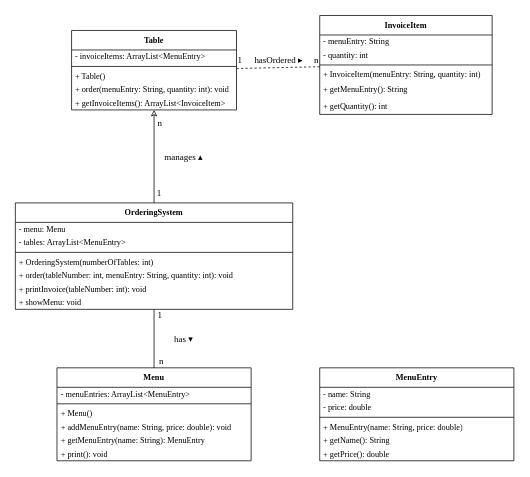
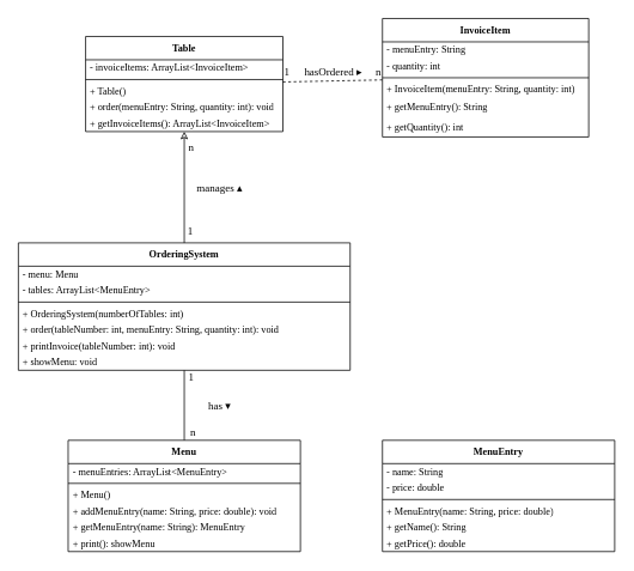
  <mxCell id="0" />
  <mxCell id="1" parent="0" />
  <mxCell id="2" value="Table" style="swimlane;fontStyle=1;align=center;verticalAlign=top;childLayout=stackLayout;horizontal=1;startSize=26;horizontalStack=0;resizeParent=1;resizeParentMax=0;resizeLast=0;collapsible=1;marginBottom=0;fontFamily=Alegreya Sans;fontSize=11;fontSource=https%3A%2F%2Ffonts.googleapis.com%2Fcss%3Ffamily%3DAlegreya%2BSans;" parent="1" vertex="1"><mxGeometry x="95" y="40" width="220" height="106" as="geometry"><mxRectangle x="850" y="510" width="80" height="30" as="alternateBounds" /></mxGeometry></mxCell>
- <mxCell id="3" value="- invoiceItems: ArrayList&amp;lt;MenuEntry&amp;gt;" style="text;strokeColor=none;fillColor=none;align=left;verticalAlign=middle;spacingLeft=3;spacingRight=4;overflow=hidden;rotatable=0;points=[[0,0.5],[1,0.5]];portConstraint=eastwest;fontFamily=Alegreya;fontSize=11;fontStyle=0;html=1;imageWidth=24;imageHeight=24;comic=0;imageAspect=0;" parent="2" vertex="1"><mxGeometry y="26" width="220" height="18" as="geometry" /></mxCell>
+ <mxCell id="3" value="- invoiceItems: ArrayList&amp;lt;InvoiceItem&amp;gt;" style="text;strokeColor=none;fillColor=none;align=left;verticalAlign=middle;spacingLeft=3;spacingRight=4;overflow=hidden;rotatable=0;points=[[0,0.5],[1,0.5]];portConstraint=eastwest;fontFamily=Alegreya;fontSize=11;fontStyle=0;html=1;imageWidth=24;imageHeight=24;comic=0;imageAspect=0;" parent="2" vertex="1"><mxGeometry y="26" width="220" height="18" as="geometry" /></mxCell>
  <mxCell id="4" value="" style="line;strokeWidth=1;fillColor=none;align=left;verticalAlign=middle;spacingTop=-1;spacingLeft=3;spacingRight=3;rotatable=0;labelPosition=right;points=[];portConstraint=eastwest;strokeColor=inherit;fontFamily=Alegreya;fontSize=11;" parent="2" vertex="1"><mxGeometry y="44" width="220" height="8" as="geometry" /></mxCell>
  <mxCell id="5" value="+ Table()" style="text;strokeColor=none;fillColor=none;align=left;verticalAlign=middle;spacingLeft=3;spacingRight=4;overflow=hidden;rotatable=0;points=[[0,0.5],[1,0.5]];portConstraint=eastwest;fontFamily=Alegreya;fontSize=11;fontStyle=0;html=1;imageWidth=24;imageHeight=24;comic=0;imageAspect=0;" parent="2" vertex="1"><mxGeometry y="52" width="220" height="18" as="geometry" /></mxCell>
  <mxCell id="6" value="+ order(menuEntry: String, quantity: int): void" style="text;strokeColor=none;fillColor=none;align=left;verticalAlign=middle;spacingLeft=3;spacingRight=4;overflow=hidden;rotatable=0;points=[[0,0.5],[1,0.5]];portConstraint=eastwest;fontFamily=Alegreya;fontSize=11;fontStyle=0;html=1;imageWidth=24;imageHeight=24;comic=0;imageAspect=0;" parent="2" vertex="1"><mxGeometry y="70" width="220" height="18" as="geometry" /></mxCell>
  <mxCell id="7" value="+ getInvoiceItems(): ArrayList&amp;lt;InvoiceItem&amp;gt;" style="text;strokeColor=none;fillColor=none;align=left;verticalAlign=middle;spacingLeft=3;spacingRight=4;overflow=hidden;rotatable=0;points=[[0,0.5],[1,0.5]];portConstraint=eastwest;fontFamily=Alegreya;fontSize=11;fontStyle=0;html=1;imageWidth=24;imageHeight=24;comic=0;imageAspect=0;" parent="2" vertex="1"><mxGeometry y="88" width="220" height="18" as="geometry" /></mxCell>
  <mxCell id="8" value="InvoiceItem" style="swimlane;fontStyle=1;align=center;verticalAlign=top;childLayout=stackLayout;horizontal=1;startSize=26;horizontalStack=0;resizeParent=1;resizeParentMax=0;resizeLast=0;collapsible=1;marginBottom=0;fontFamily=Alegreya Sans;fontSize=11;fontSource=https%3A%2F%2Ffonts.googleapis.com%2Fcss%3Ffamily%3DAlegreya%2BSans;" parent="1" vertex="1"><mxGeometry x="426" y="20" width="230" height="132" as="geometry"><mxRectangle x="850" y="510" width="80" height="30" as="alternateBounds" /></mxGeometry></mxCell>
  <mxCell id="9" value="- menuEntry: String" style="text;strokeColor=none;fillColor=none;align=left;verticalAlign=middle;spacingLeft=3;spacingRight=4;overflow=hidden;rotatable=0;points=[[0,0.5],[1,0.5]];portConstraint=eastwest;fontFamily=Alegreya;fontSize=11;fontStyle=0;html=1;imageWidth=24;imageHeight=24;comic=0;imageAspect=0;" parent="8" vertex="1"><mxGeometry y="26" width="230" height="18" as="geometry" /></mxCell>
  <mxCell id="10" value="- quantity: int" style="text;strokeColor=none;fillColor=none;align=left;verticalAlign=middle;spacingLeft=3;spacingRight=4;overflow=hidden;rotatable=0;points=[[0,0.5],[1,0.5]];portConstraint=eastwest;fontFamily=Alegreya;fontSize=11;fontStyle=0;html=1;imageWidth=24;imageHeight=24;comic=0;imageAspect=0;" parent="8" vertex="1"><mxGeometry y="44" width="230" height="18" as="geometry" /></mxCell>
  <mxCell id="11" value="" style="line;strokeWidth=1;fillColor=none;align=left;verticalAlign=middle;spacingTop=-1;spacingLeft=3;spacingRight=3;rotatable=0;labelPosition=right;points=[];portConstraint=eastwest;strokeColor=inherit;fontFamily=Alegreya;fontSize=11;" parent="8" vertex="1"><mxGeometry y="62" width="230" height="8" as="geometry" /></mxCell>
  <mxCell id="12" value="+ InvoiceItem(menuEntry: String, quantity: int)" style="text;strokeColor=none;fillColor=none;align=left;verticalAlign=middle;spacingLeft=3;spacingRight=4;overflow=hidden;rotatable=0;points=[[0,0.5],[1,0.5]];portConstraint=eastwest;fontFamily=Alegreya;fontSize=11;fontStyle=0;html=1;imageWidth=24;imageHeight=24;comic=0;imageAspect=0;" parent="8" vertex="1"><mxGeometry y="70" width="230" height="18" as="geometry" /></mxCell>
  <mxCell id="13" value="+ getMenuEntry(): String" style="text;strokeColor=none;fillColor=none;align=left;verticalAlign=middle;spacingLeft=3;spacingRight=4;overflow=hidden;rotatable=0;points=[[0,0.5],[1,0.5]];portConstraint=eastwest;fontFamily=Alegreya;fontSize=11;fontStyle=0;html=1;imageWidth=24;imageHeight=24;comic=0;imageAspect=0;" parent="8" vertex="1"><mxGeometry y="88" width="230" height="22" as="geometry" /></mxCell>
  <mxCell id="14" value="+ getQuantity(): int" style="text;strokeColor=none;fillColor=none;align=left;verticalAlign=middle;spacingLeft=3;spacingRight=4;overflow=hidden;rotatable=0;points=[[0,0.5],[1,0.5]];portConstraint=eastwest;fontFamily=Alegreya;fontSize=11;fontStyle=0;html=1;imageWidth=24;imageHeight=24;comic=0;imageAspect=0;" parent="8" vertex="1"><mxGeometry y="110" width="230" height="22" as="geometry" /></mxCell>
  <mxCell id="15" value="Menu" style="swimlane;fontStyle=1;align=center;verticalAlign=top;childLayout=stackLayout;horizontal=1;startSize=26;horizontalStack=0;resizeParent=1;resizeParentMax=0;resizeLast=0;collapsible=1;marginBottom=0;fontFamily=Alegreya Sans;fontSize=11;fontSource=https%3A%2F%2Ffonts.googleapis.com%2Fcss%3Ffamily%3DAlegreya%2BSans;" parent="1" vertex="1"><mxGeometry x="75.5" y="490" width="259" height="124" as="geometry"><mxRectangle x="850" y="510" width="80" height="30" as="alternateBounds" /></mxGeometry></mxCell>
  <mxCell id="16" value="- menuEntries: ArrayList&amp;lt;MenuEntry&amp;gt;" style="text;strokeColor=none;fillColor=none;align=left;verticalAlign=middle;spacingLeft=3;spacingRight=4;overflow=hidden;rotatable=0;points=[[0,0.5],[1,0.5]];portConstraint=eastwest;fontFamily=Alegreya;fontSize=11;fontStyle=0;html=1;imageWidth=24;imageHeight=24;comic=0;imageAspect=0;" parent="15" vertex="1"><mxGeometry y="26" width="259" height="18" as="geometry" /></mxCell>
  <mxCell id="17" value="" style="line;strokeWidth=1;fillColor=none;align=left;verticalAlign=middle;spacingTop=-1;spacingLeft=3;spacingRight=3;rotatable=0;labelPosition=right;points=[];portConstraint=eastwest;strokeColor=inherit;fontFamily=Alegreya;fontSize=11;" parent="15" vertex="1"><mxGeometry y="44" width="259" height="8" as="geometry" /></mxCell>
  <mxCell id="18" value="&lt;div&gt;&lt;span style=&quot;background-color: transparent; color: light-dark(rgb(0, 0, 0), rgb(255, 255, 255));&quot;&gt;+ Menu()&lt;/span&gt;&lt;/div&gt;" style="text;strokeColor=none;fillColor=none;align=left;verticalAlign=middle;spacingLeft=3;spacingRight=4;overflow=hidden;rotatable=0;points=[[0,0.5],[1,0.5]];portConstraint=eastwest;fontFamily=Alegreya;fontSize=11;fontStyle=0;html=1;imageWidth=24;imageHeight=24;comic=0;imageAspect=0;" parent="15" vertex="1"><mxGeometry y="52" width="259" height="18" as="geometry" /></mxCell>
  <mxCell id="19" value="+ addMenuEntry(name: String, price: double): void" style="text;strokeColor=none;fillColor=none;align=left;verticalAlign=middle;spacingLeft=3;spacingRight=4;overflow=hidden;rotatable=0;points=[[0,0.5],[1,0.5]];portConstraint=eastwest;fontFamily=Alegreya;fontSize=11;fontStyle=0;html=1;imageWidth=24;imageHeight=24;comic=0;imageAspect=0;" parent="15" vertex="1"><mxGeometry y="70" width="259" height="18" as="geometry" /></mxCell>
  <mxCell id="20" value="+ getMenuEntry(name: String): MenuEntry" style="text;strokeColor=none;fillColor=none;align=left;verticalAlign=middle;spacingLeft=3;spacingRight=4;overflow=hidden;rotatable=0;points=[[0,0.5],[1,0.5]];portConstraint=eastwest;fontFamily=Alegreya;fontSize=11;fontStyle=0;html=1;imageWidth=24;imageHeight=24;comic=0;imageAspect=0;" parent="15" vertex="1"><mxGeometry y="88" width="259" height="18" as="geometry" /></mxCell>
- <mxCell id="21" value="+ print(): void" style="text;strokeColor=none;fillColor=none;align=left;verticalAlign=middle;spacingLeft=3;spacingRight=4;overflow=hidden;rotatable=0;points=[[0,0.5],[1,0.5]];portConstraint=eastwest;fontFamily=Alegreya;fontSize=11;fontStyle=0;html=1;imageWidth=24;imageHeight=24;comic=0;imageAspect=0;" vertex="1" parent="15"><mxGeometry y="106" width="259" height="18" as="geometry" /></mxCell>
+ <mxCell id="21" value="+ print(): showMenu" style="text;strokeColor=none;fillColor=none;align=left;verticalAlign=middle;spacingLeft=3;spacingRight=4;overflow=hidden;rotatable=0;points=[[0,0.5],[1,0.5]];portConstraint=eastwest;fontFamily=Alegreya;fontSize=11;fontStyle=0;html=1;imageWidth=24;imageHeight=24;comic=0;imageAspect=0;" vertex="1" parent="15"><mxGeometry y="106" width="259" height="18" as="geometry" /></mxCell>
  <mxCell id="22" value="OrderingSystem" style="swimlane;fontStyle=1;align=center;verticalAlign=top;childLayout=stackLayout;horizontal=1;startSize=26;horizontalStack=0;resizeParent=1;resizeParentMax=0;resizeLast=0;collapsible=1;marginBottom=0;fontFamily=Alegreya Sans;fontSize=11;fontSource=https%3A%2F%2Ffonts.googleapis.com%2Fcss%3Ffamily%3DAlegreya%2BSans;" vertex="1" parent="1"><mxGeometry x="20" y="270" width="370" height="142" as="geometry"><mxRectangle x="850" y="510" width="80" height="30" as="alternateBounds" /></mxGeometry></mxCell>
  <mxCell id="23" value="- menu: Menu" style="text;strokeColor=none;fillColor=none;align=left;verticalAlign=middle;spacingLeft=3;spacingRight=4;overflow=hidden;rotatable=0;points=[[0,0.5],[1,0.5]];portConstraint=eastwest;fontFamily=Alegreya;fontSize=11;fontStyle=0;html=1;imageWidth=24;imageHeight=24;comic=0;imageAspect=0;" vertex="1" parent="22"><mxGeometry y="26" width="370" height="18" as="geometry" /></mxCell>
  <mxCell id="24" value="- tables: ArrayList&amp;lt;MenuEntry&amp;gt;" style="text;strokeColor=none;fillColor=none;align=left;verticalAlign=middle;spacingLeft=3;spacingRight=4;overflow=hidden;rotatable=0;points=[[0,0.5],[1,0.5]];portConstraint=eastwest;fontFamily=Alegreya;fontSize=11;fontStyle=0;html=1;imageWidth=24;imageHeight=24;comic=0;imageAspect=0;" vertex="1" parent="22"><mxGeometry y="44" width="370" height="18" as="geometry" /></mxCell>
  <mxCell id="25" value="" style="line;strokeWidth=1;fillColor=none;align=left;verticalAlign=middle;spacingTop=-1;spacingLeft=3;spacingRight=3;rotatable=0;labelPosition=right;points=[];portConstraint=eastwest;strokeColor=inherit;fontFamily=Alegreya;fontSize=11;" vertex="1" parent="22"><mxGeometry y="62" width="370" height="8" as="geometry" /></mxCell>
  <mxCell id="26" value="&lt;div&gt;&lt;span style=&quot;background-color: transparent; color: light-dark(rgb(0, 0, 0), rgb(255, 255, 255));&quot;&gt;+ OrderingSystem(numberOfTables: int)&lt;/span&gt;&lt;/div&gt;" style="text;strokeColor=none;fillColor=none;align=left;verticalAlign=middle;spacingLeft=3;spacingRight=4;overflow=hidden;rotatable=0;points=[[0,0.5],[1,0.5]];portConstraint=eastwest;fontFamily=Alegreya;fontSize=11;fontStyle=0;html=1;imageWidth=24;imageHeight=24;comic=0;imageAspect=0;" vertex="1" parent="22"><mxGeometry y="70" width="370" height="18" as="geometry" /></mxCell>
  <mxCell id="27" value="+ order(tableNumber: int, menuEntry: String, quantity: int): void" style="text;strokeColor=none;fillColor=none;align=left;verticalAlign=middle;spacingLeft=3;spacingRight=4;overflow=hidden;rotatable=0;points=[[0,0.5],[1,0.5]];portConstraint=eastwest;fontFamily=Alegreya;fontSize=11;fontStyle=0;html=1;imageWidth=24;imageHeight=24;comic=0;imageAspect=0;" vertex="1" parent="22"><mxGeometry y="88" width="370" height="18" as="geometry" /></mxCell>
  <mxCell id="28" value="+ printInvoice(tableNumber: int): void" style="text;strokeColor=none;fillColor=none;align=left;verticalAlign=middle;spacingLeft=3;spacingRight=4;overflow=hidden;rotatable=0;points=[[0,0.5],[1,0.5]];portConstraint=eastwest;fontFamily=Alegreya;fontSize=11;fontStyle=0;html=1;imageWidth=24;imageHeight=24;comic=0;imageAspect=0;" vertex="1" parent="22"><mxGeometry y="106" width="370" height="18" as="geometry" /></mxCell>
  <mxCell id="29" value="+ showMenu: void" style="text;strokeColor=none;fillColor=none;align=left;verticalAlign=middle;spacingLeft=3;spacingRight=4;overflow=hidden;rotatable=0;points=[[0,0.5],[1,0.5]];portConstraint=eastwest;fontFamily=Alegreya;fontSize=11;fontStyle=0;html=1;imageWidth=24;imageHeight=24;comic=0;imageAspect=0;" vertex="1" parent="22"><mxGeometry y="124" width="370" height="18" as="geometry" /></mxCell>
  <mxCell id="30" value="MenuEntry" style="swimlane;fontStyle=1;align=center;verticalAlign=top;childLayout=stackLayout;horizontal=1;startSize=26;horizontalStack=0;resizeParent=1;resizeParentMax=0;resizeLast=0;collapsible=1;marginBottom=0;fontFamily=Alegreya Sans;fontSize=11;fontSource=https%3A%2F%2Ffonts.googleapis.com%2Fcss%3Ffamily%3DAlegreya%2BSans;" vertex="1" parent="1"><mxGeometry x="426" y="490" width="259" height="124" as="geometry"><mxRectangle x="850" y="510" width="80" height="30" as="alternateBounds" /></mxGeometry></mxCell>
  <mxCell id="31" value="- name: String" style="text;strokeColor=none;fillColor=none;align=left;verticalAlign=middle;spacingLeft=3;spacingRight=4;overflow=hidden;rotatable=0;points=[[0,0.5],[1,0.5]];portConstraint=eastwest;fontFamily=Alegreya;fontSize=11;fontStyle=0;html=1;imageWidth=24;imageHeight=24;comic=0;imageAspect=0;" vertex="1" parent="30"><mxGeometry y="26" width="259" height="18" as="geometry" /></mxCell>
  <mxCell id="32" value="- price: double" style="text;strokeColor=none;fillColor=none;align=left;verticalAlign=middle;spacingLeft=3;spacingRight=4;overflow=hidden;rotatable=0;points=[[0,0.5],[1,0.5]];portConstraint=eastwest;fontFamily=Alegreya;fontSize=11;fontStyle=0;html=1;imageWidth=24;imageHeight=24;comic=0;imageAspect=0;" vertex="1" parent="30"><mxGeometry y="44" width="259" height="18" as="geometry" /></mxCell>
  <mxCell id="33" value="" style="line;strokeWidth=1;fillColor=none;align=left;verticalAlign=middle;spacingTop=-1;spacingLeft=3;spacingRight=3;rotatable=0;labelPosition=right;points=[];portConstraint=eastwest;strokeColor=inherit;fontFamily=Alegreya;fontSize=11;" vertex="1" parent="30"><mxGeometry y="62" width="259" height="8" as="geometry" /></mxCell>
  <mxCell id="34" value="&lt;div&gt;&lt;span style=&quot;background-color: transparent; color: light-dark(rgb(0, 0, 0), rgb(255, 255, 255));&quot;&gt;+ MenuEntry(name: String, price: double)&lt;/span&gt;&lt;/div&gt;" style="text;strokeColor=none;fillColor=none;align=left;verticalAlign=middle;spacingLeft=3;spacingRight=4;overflow=hidden;rotatable=0;points=[[0,0.5],[1,0.5]];portConstraint=eastwest;fontFamily=Alegreya;fontSize=11;fontStyle=0;html=1;imageWidth=24;imageHeight=24;comic=0;imageAspect=0;" vertex="1" parent="30"><mxGeometry y="70" width="259" height="18" as="geometry" /></mxCell>
  <mxCell id="35" value="+ getName(): String" style="text;strokeColor=none;fillColor=none;align=left;verticalAlign=middle;spacingLeft=3;spacingRight=4;overflow=hidden;rotatable=0;points=[[0,0.5],[1,0.5]];portConstraint=eastwest;fontFamily=Alegreya;fontSize=11;fontStyle=0;html=1;imageWidth=24;imageHeight=24;comic=0;imageAspect=0;" vertex="1" parent="30"><mxGeometry y="88" width="259" height="18" as="geometry" /></mxCell>
  <mxCell id="36" value="+ getPrice(): double" style="text;strokeColor=none;fillColor=none;align=left;verticalAlign=middle;spacingLeft=3;spacingRight=4;overflow=hidden;rotatable=0;points=[[0,0.5],[1,0.5]];portConstraint=eastwest;fontFamily=Alegreya;fontSize=11;fontStyle=0;html=1;imageWidth=24;imageHeight=24;comic=0;imageAspect=0;" vertex="1" parent="30"><mxGeometry y="106" width="259" height="18" as="geometry" /></mxCell>
  <mxCell id="37" value="" style="endArrow=none;shadow=0;strokeWidth=1;rounded=0;endFill=0;elbow=vertical;dashed=1;" edge="1" parent="1" source="2" target="8"><mxGeometry x="0.5" y="41" relative="1" as="geometry"><mxPoint x="336" y="200" as="sourcePoint" /><mxPoint x="536" y="200" as="targetPoint" /><mxPoint x="-40" y="32" as="offset" /></mxGeometry></mxCell>
  <mxCell id="38" value="1" style="resizable=0;align=left;verticalAlign=bottom;labelBackgroundColor=none;fontSize=12;fontFamily=Alegreya;spacingBottom=2;" connectable="0" vertex="1" parent="37"><mxGeometry x="-1" relative="1" as="geometry"><mxPoint y="-1" as="offset" /></mxGeometry></mxCell>
  <mxCell id="39" value="n" style="resizable=0;align=right;verticalAlign=bottom;labelBackgroundColor=none;fontSize=12;fontFamily=Alegreya;spacingBottom=2;" connectable="0" vertex="1" parent="37"><mxGeometry x="1" relative="1" as="geometry"><mxPoint y="1" as="offset" /></mxGeometry></mxCell>
  <mxCell id="40" value="hasOrdered&amp;nbsp;&lt;span style=&quot;text-align: left;&quot;&gt;▸&lt;/span&gt;" style="text;html=1;resizable=0;points=[];;align=center;verticalAlign=middle;labelBackgroundColor=none;rounded=0;shadow=0;strokeWidth=1;fontSize=12;fontFamily=Alegreya;" vertex="1" connectable="0" parent="37"><mxGeometry relative="1" as="geometry"><mxPoint y="-10" as="offset" /></mxGeometry></mxCell>
  <mxCell id="41" value="" style="endArrow=classic;shadow=0;strokeWidth=1;rounded=0;endFill=0;elbow=vertical;" edge="1" parent="1" source="22" target="2"><mxGeometry x="0.5" y="41" relative="1" as="geometry"><mxPoint x="346" y="240" as="sourcePoint" /><mxPoint x="346" y="170" as="targetPoint" /><mxPoint x="-40" y="32" as="offset" /></mxGeometry></mxCell>
  <mxCell id="42" value="1" style="resizable=0;align=left;verticalAlign=bottom;labelBackgroundColor=none;fontSize=12;fontFamily=Alegreya;spacingBottom=2;" connectable="0" vertex="1" parent="41"><mxGeometry x="-0.7" relative="1" as="geometry"><mxPoint x="2" y="16" as="offset" /></mxGeometry></mxCell>
  <mxCell id="43" value="n" style="resizable=0;align=right;verticalAlign=bottom;labelBackgroundColor=none;fontSize=12;fontFamily=Alegreya;spacingBottom=2;" connectable="0" vertex="1" parent="41"><mxGeometry x="0.7" relative="1" as="geometry"><mxPoint x="12" y="9" as="offset" /></mxGeometry></mxCell>
  <mxCell id="44" value="manages&amp;nbsp;&lt;span style=&quot;text-align: left;&quot;&gt;▴&lt;/span&gt;" style="text;html=1;resizable=0;points=[];;align=center;verticalAlign=middle;labelBackgroundColor=none;rounded=0;shadow=0;strokeWidth=1;fontSize=12;fontFamily=Alegreya;" vertex="1" connectable="0" parent="41"><mxGeometry relative="1" as="geometry"><mxPoint x="38" as="offset" /></mxGeometry></mxCell>
  <mxCell id="45" value="" style="endArrow=none;shadow=0;strokeWidth=1;rounded=0;endFill=0;elbow=vertical;" edge="1" parent="1" source="22" target="15"><mxGeometry x="0.5" y="41" relative="1" as="geometry"><mxPoint x="136" y="627" as="sourcePoint" /><mxPoint x="136" y="698" as="targetPoint" /><mxPoint x="-40" y="32" as="offset" /></mxGeometry></mxCell>
  <mxCell id="46" value="1" style="resizable=0;align=left;verticalAlign=bottom;labelBackgroundColor=none;fontSize=12;fontFamily=Alegreya;spacingBottom=2;" connectable="0" vertex="1" parent="45"><mxGeometry x="-0.7" relative="1" as="geometry"><mxPoint x="3" y="6" as="offset" /></mxGeometry></mxCell>
  <mxCell id="47" value="n" style="resizable=0;align=right;verticalAlign=bottom;labelBackgroundColor=none;fontSize=12;fontFamily=Alegreya;spacingBottom=2;" connectable="0" vertex="1" parent="45"><mxGeometry relative="1" as="geometry"><mxPoint x="14" y="41" as="offset" /></mxGeometry></mxCell>
  <mxCell id="48" value="has&amp;nbsp;&lt;span style=&quot;text-align: left;&quot;&gt;▾&lt;/span&gt;" style="text;html=1;resizable=0;points=[];;align=center;verticalAlign=middle;labelBackgroundColor=none;rounded=0;shadow=0;strokeWidth=1;fontSize=12;fontFamily=Alegreya;" vertex="1" connectable="0" parent="45"><mxGeometry relative="1" as="geometry"><mxPoint x="38" as="offset" /></mxGeometry></mxCell>
